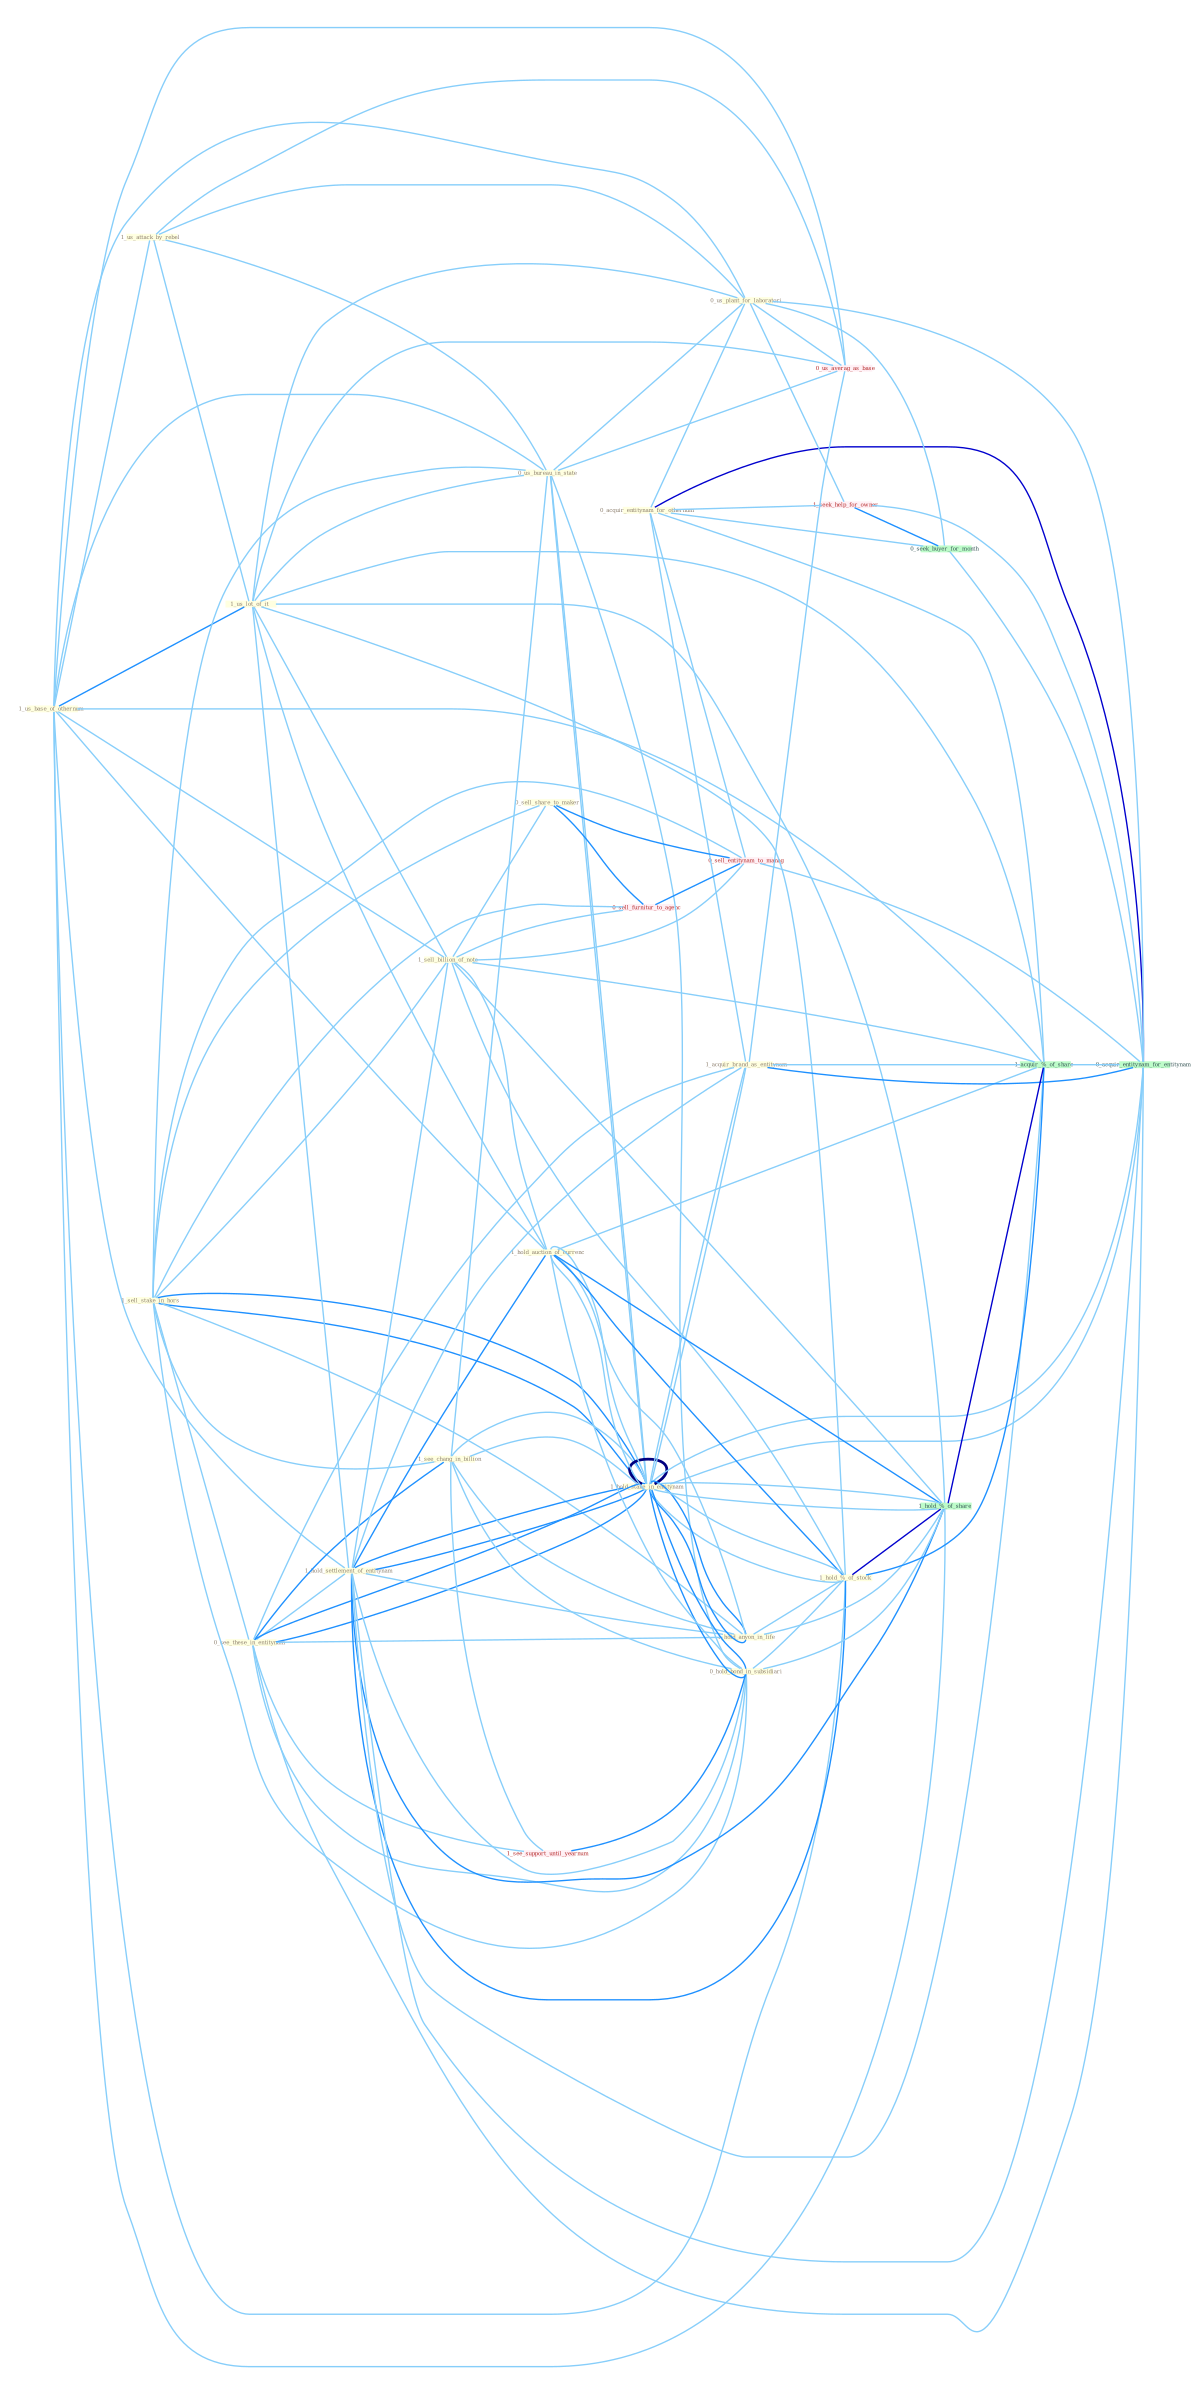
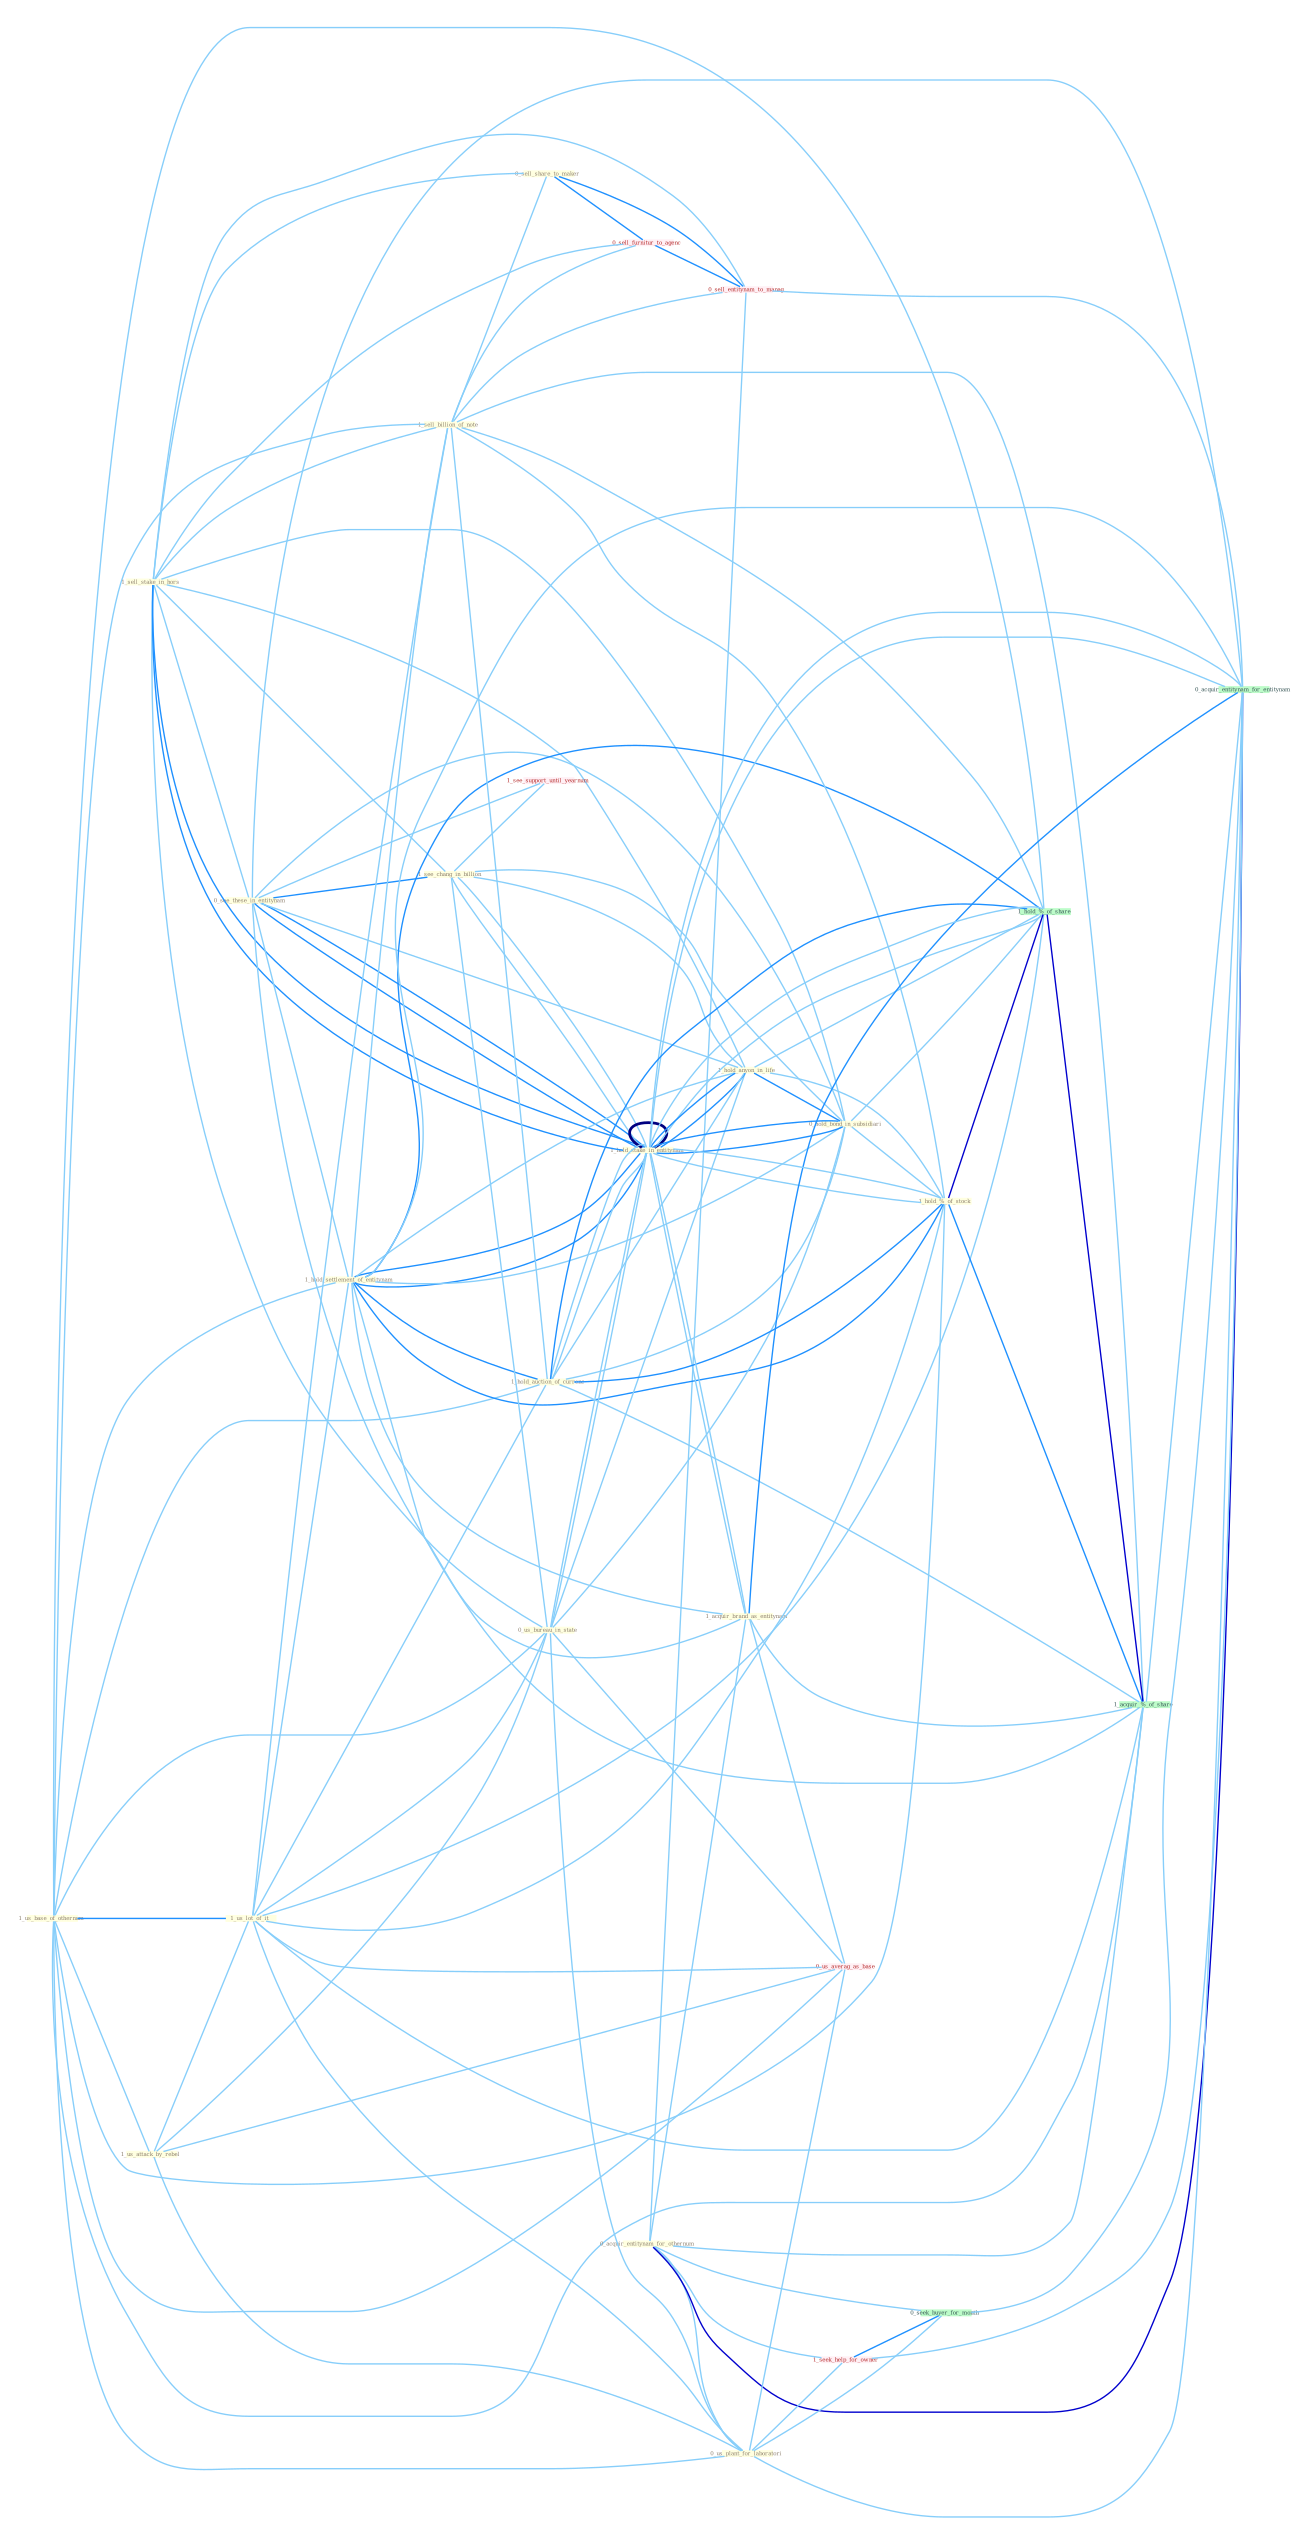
  graph {
    rankdir=LR
    node [color="#ffffe0" fixedsize=true fontcolor="#8b7d6b" fontsize=4 shape=polygon style=filled]
    edge [color="#87cefa" w=1]
    "1_us_base_of_othernum " [height=.06 width=.5]
    "1_sell_stake_in_hors " [height=.06 width=.5]
    "0_see_these_in_entitynam " [height=.06 width=.5]
    "1_us_attack_by_rebel " [height=.06 width=.5]
    "1_us_lot_of_it " [height=.06 width=.5]
    "0_acquir_entitynam_for_othernum " [height=.06 width=.5]
    "1_hold_settlement_of_entitynam " [height=.06 width=.5]
    n8 [height=.06 label="1_see_chang_in_billion" width=.5]
    "0_us_bureau_in_state " [height=.06 width=.5]
    "0_us_plant_for_laboratori " [height=.06 width=.5]
    "1_sell_billion_of_note " [height=.06 width=.5]
    "1_hold_stake_in_entitynam " [height=.06 width=.5]
    "1_hold_anyon_in_life " [height=.06 width=.5]
    "0_hold_bond_in_subsidiari " [height=.06 width=.5]
    "1_hold_auction_of_currenc " [height=.06 width=.5]
    "1_acquir_brand_as_entitynam " [height=.06 width=.5]
    "1_hold_%_of_stock " [height=.06 width=.5]
    "0_sell_share_to_maker " [height=.06 width=.5]
    "1_seek_help_for_owner " [color="#fff0f5" fontcolor="#b22222" height=.06 width=.5]
    "1_see_support_until_yearnum " [color="#fff0f5" fontcolor="#b22222" height=.06 width=.5]
    "0_sell_furnitur_to_agenc " [color="#fff0f5" fontcolor="#b22222" height=.06 width=.5]
    "0_us_averag_as_base " [color="#fff0f5" fontcolor="#b22222" height=.06 width=.5]
    "0_sell_entitynam_to_manag " [color="#fff0f5" fontcolor="#b22222" height=.06 width=.5]
    "1_hold_%_of_share " [color="#BDFCC9" fontcolor="#2f4f4f" height=.06 width=.5]
    "1_acquir_%_of_share " [color="#BDFCC9" fontcolor="#2f4f4f" height=.06 width=.5]
    "0_acquir_entitynam_for_entitynam " [color="#BDFCC9" fontcolor="#2f4f4f" height=.06 width=.5]
    "0_seek_buyer_for_month " [color="#BDFCC9" fontcolor="#2f4f4f" height=.06 width=.5]
    subgraph sub_1 {
      "1_us_base_of_othernum "
      "1_sell_stake_in_hors "
      "0_see_these_in_entitynam "
      "1_us_attack_by_rebel "
      "1_us_lot_of_it "
      "0_acquir_entitynam_for_othernum "
      "1_hold_settlement_of_entitynam "
      n8
      "0_us_bureau_in_state "
      "0_us_plant_for_laboratori "
      "1_sell_billion_of_note "
      "1_hold_stake_in_entitynam "
      "1_hold_anyon_in_life "
      "0_hold_bond_in_subsidiari "
      "1_hold_auction_of_currenc "
      "1_acquir_brand_as_entitynam "
      "1_hold_%_of_stock "
      "0_sell_share_to_maker "
    }
    subgraph sub_2 {
      "1_seek_help_for_owner "
      "1_see_support_until_yearnum "
      "0_sell_furnitur_to_agenc "
      "0_us_averag_as_base "
      "0_sell_entitynam_to_manag "
    }
    "1_us_base_of_othernum " -- "1_us_attack_by_rebel "
    "1_us_base_of_othernum " -- "1_us_lot_of_it " [color="#1e90ff" w=2]
    "1_us_base_of_othernum " -- "1_hold_settlement_of_entitynam "
    "1_us_base_of_othernum " -- "0_us_bureau_in_state "
    "1_us_base_of_othernum " -- "0_us_plant_for_laboratori "
    "1_us_base_of_othernum " -- "1_sell_billion_of_note "
    "1_us_base_of_othernum " -- "1_hold_auction_of_currenc "
    "1_us_base_of_othernum " -- "1_hold_%_of_stock "
    "1_us_base_of_othernum " -- "0_us_averag_as_base "
    "1_us_base_of_othernum " -- "1_hold_%_of_share "
    "1_us_base_of_othernum " -- "1_acquir_%_of_share "
    "1_sell_stake_in_hors " -- "0_see_these_in_entitynam "
    "1_sell_stake_in_hors " -- n8
    "1_sell_stake_in_hors " -- "0_us_bureau_in_state "
    "1_sell_stake_in_hors " -- "1_sell_billion_of_note "
    "1_sell_stake_in_hors " -- "1_hold_stake_in_entitynam " [color="#1e90ff" w=2]
    "1_sell_stake_in_hors " -- "1_hold_stake_in_entitynam " [color="#1e90ff" w=2]
    "1_sell_stake_in_hors " -- "1_hold_anyon_in_life "
    "1_sell_stake_in_hors " -- "0_hold_bond_in_subsidiari "
    "1_sell_stake_in_hors " -- "0_sell_share_to_maker "
    "1_sell_stake_in_hors " -- "0_sell_furnitur_to_agenc "
    "1_sell_stake_in_hors " -- "0_sell_entitynam_to_manag "
    "0_see_these_in_entitynam " -- "1_hold_settlement_of_entitynam "
    "0_see_these_in_entitynam " -- n8 [color="#1e90ff" w=2]
    "0_see_these_in_entitynam " -- "1_hold_stake_in_entitynam " [color="#1e90ff" w=2]
    "0_see_these_in_entitynam " -- "1_hold_stake_in_entitynam " [color="#1e90ff" w=2]
    "0_see_these_in_entitynam " -- "1_hold_anyon_in_life "
    "0_see_these_in_entitynam " -- "0_hold_bond_in_subsidiari "
    "0_see_these_in_entitynam " -- "1_acquir_brand_as_entitynam "
    "0_see_these_in_entitynam " -- "1_see_support_until_yearnum "
    "0_see_these_in_entitynam " -- "0_acquir_entitynam_for_entitynam "
    "1_us_attack_by_rebel " -- "1_us_lot_of_it "
    "1_us_attack_by_rebel " -- "0_us_bureau_in_state "
    "1_us_attack_by_rebel " -- "0_us_plant_for_laboratori "
    "1_us_attack_by_rebel " -- "0_us_averag_as_base "
    "1_us_lot_of_it " -- "1_hold_settlement_of_entitynam "
    "1_us_lot_of_it " -- "0_us_bureau_in_state "
    "1_us_lot_of_it " -- "0_us_plant_for_laboratori "
    "1_us_lot_of_it " -- "1_sell_billion_of_note "
    "1_us_lot_of_it " -- "1_hold_auction_of_currenc "
    "1_us_lot_of_it " -- "1_hold_%_of_stock "
    "1_us_lot_of_it " -- "0_us_averag_as_base "
    "1_us_lot_of_it " -- "1_hold_%_of_share "
    "1_us_lot_of_it " -- "1_acquir_%_of_share "
    "0_acquir_entitynam_for_othernum " -- "0_us_plant_for_laboratori "
    "0_acquir_entitynam_for_othernum " -- "1_acquir_brand_as_entitynam "
    "0_acquir_entitynam_for_othernum " -- "1_seek_help_for_owner "
    "0_acquir_entitynam_for_othernum " -- "0_sell_entitynam_to_manag "
    "0_acquir_entitynam_for_othernum " -- "1_acquir_%_of_share "
    "0_acquir_entitynam_for_othernum " -- "0_acquir_entitynam_for_entitynam " [color="#0000cd" w=3]
    "0_acquir_entitynam_for_othernum " -- "0_seek_buyer_for_month "
    "1_hold_settlement_of_entitynam " -- "1_sell_billion_of_note "
    "1_hold_settlement_of_entitynam " -- "1_hold_stake_in_entitynam " [color="#1e90ff" w=2]
    "1_hold_settlement_of_entitynam " -- "1_hold_stake_in_entitynam " [color="#1e90ff" w=2]
    "1_hold_settlement_of_entitynam " -- "1_hold_anyon_in_life "
    "1_hold_settlement_of_entitynam " -- "0_hold_bond_in_subsidiari "
    "1_hold_settlement_of_entitynam " -- "1_hold_auction_of_currenc " [color="#1e90ff" w=2]
    "1_hold_settlement_of_entitynam " -- "1_acquir_brand_as_entitynam "
    "1_hold_settlement_of_entitynam " -- "1_hold_%_of_stock " [color="#1e90ff" w=2]
    "1_hold_settlement_of_entitynam " -- "1_hold_%_of_share " [color="#1e90ff" w=2]
    "1_hold_settlement_of_entitynam " -- "1_acquir_%_of_share "
    "1_hold_settlement_of_entitynam " -- "0_acquir_entitynam_for_entitynam "
    n8 -- "0_us_bureau_in_state "
    n8 -- "1_hold_stake_in_entitynam "
    n8 -- "1_hold_stake_in_entitynam "
    n8 -- "1_hold_anyon_in_life "
    n8 -- "0_hold_bond_in_subsidiari "
    n8 -- "1_see_support_until_yearnum "
    "0_us_bureau_in_state " -- "0_us_plant_for_laboratori "
    "0_us_bureau_in_state " -- "1_hold_stake_in_entitynam "
    "0_us_bureau_in_state " -- "1_hold_stake_in_entitynam "
+   "0_us_bureau_in_state " -- "1_hold_anyon_in_life "
    "0_us_bureau_in_state " -- "0_hold_bond_in_subsidiari "
    "0_us_bureau_in_state " -- "0_us_averag_as_base "
    "0_us_plant_for_laboratori " -- "1_seek_help_for_owner "
    "0_us_plant_for_laboratori " -- "0_us_averag_as_base "
    "0_us_plant_for_laboratori " -- "0_acquir_entitynam_for_entitynam "
    "0_us_plant_for_laboratori " -- "0_seek_buyer_for_month "
    "1_sell_billion_of_note " -- "1_hold_auction_of_currenc "
    "1_sell_billion_of_note " -- "1_hold_%_of_stock "
    "1_sell_billion_of_note " -- "0_sell_share_to_maker "
    "1_sell_billion_of_note " -- "0_sell_furnitur_to_agenc "
    "1_sell_billion_of_note " -- "0_sell_entitynam_to_manag "
    "1_sell_billion_of_note " -- "1_hold_%_of_share "
    "1_sell_billion_of_note " -- "1_acquir_%_of_share "
    "1_hold_stake_in_entitynam " -- "1_hold_stake_in_entitynam " [color="#000080" style=bold w=4]
    "1_hold_stake_in_entitynam " -- "1_hold_anyon_in_life " [color="#1e90ff" w=2]
    "1_hold_stake_in_entitynam " -- "0_hold_bond_in_subsidiari " [color="#1e90ff" w=2]
    "1_hold_stake_in_entitynam " -- "1_hold_auction_of_currenc "
    "1_hold_stake_in_entitynam " -- "1_acquir_brand_as_entitynam "
    "1_hold_stake_in_entitynam " -- "1_hold_%_of_stock "
    "1_hold_stake_in_entitynam " -- "1_hold_%_of_share "
    "1_hold_stake_in_entitynam " -- "0_acquir_entitynam_for_entitynam "
    "1_hold_stake_in_entitynam " -- "0_acquir_entitynam_for_entitynam "
    "1_hold_anyon_in_life " -- "1_hold_stake_in_entitynam " [color="#1e90ff" w=2]
-   "1_see_support_until_yearnum " -- "0_hold_bond_in_subsidiari " [color="#1e90ff" w=2]
+   "1_hold_anyon_in_life " -- "0_hold_bond_in_subsidiari " [color="#1e90ff" w=2]
    "1_hold_anyon_in_life " -- "1_hold_auction_of_currenc "
    "1_hold_anyon_in_life " -- "1_hold_%_of_stock "
    "1_hold_anyon_in_life " -- "1_hold_%_of_share "
    "0_hold_bond_in_subsidiari " -- "1_hold_stake_in_entitynam " [color="#1e90ff" w=2]
    "0_hold_bond_in_subsidiari " -- "1_hold_auction_of_currenc "
    "0_hold_bond_in_subsidiari " -- "1_hold_%_of_stock "
    "0_hold_bond_in_subsidiari " -- "1_hold_%_of_share "
    "1_hold_auction_of_currenc " -- "1_hold_stake_in_entitynam "
    "1_hold_auction_of_currenc " -- "1_hold_%_of_stock " [color="#1e90ff" w=2]
    "1_hold_auction_of_currenc " -- "1_hold_%_of_share " [color="#1e90ff" w=2]
    "1_hold_auction_of_currenc " -- "1_acquir_%_of_share "
    "1_acquir_brand_as_entitynam " -- "1_hold_stake_in_entitynam "
    "1_acquir_brand_as_entitynam " -- "0_us_averag_as_base "
    "1_acquir_brand_as_entitynam " -- "1_acquir_%_of_share "
    "1_acquir_brand_as_entitynam " -- "0_acquir_entitynam_for_entitynam " [color="#1e90ff" w=2]
    "1_hold_%_of_stock " -- "1_hold_stake_in_entitynam "
    "1_hold_%_of_stock " -- "1_hold_%_of_share " [color="#0000cd" w=3]
    "1_hold_%_of_stock " -- "1_acquir_%_of_share " [color="#1e90ff" w=2]
    "0_sell_share_to_maker " -- "0_sell_furnitur_to_agenc " [color="#1e90ff" w=2]
    "0_sell_share_to_maker " -- "0_sell_entitynam_to_manag " [color="#1e90ff" w=2]
    "1_seek_help_for_owner " -- "0_acquir_entitynam_for_entitynam "
    "1_seek_help_for_owner " -- "0_seek_buyer_for_month " [color="#1e90ff" w=2]
    "0_sell_furnitur_to_agenc " -- "0_sell_entitynam_to_manag " [color="#1e90ff" w=2]
    "0_sell_entitynam_to_manag " -- "0_acquir_entitynam_for_entitynam "
    "1_hold_%_of_share " -- "1_hold_stake_in_entitynam "
    "1_hold_%_of_share " -- "1_acquir_%_of_share " [color="#0000cd" w=3]
    "1_acquir_%_of_share " -- "0_acquir_entitynam_for_entitynam "
    "0_seek_buyer_for_month " -- "0_acquir_entitynam_for_entitynam "
  }
